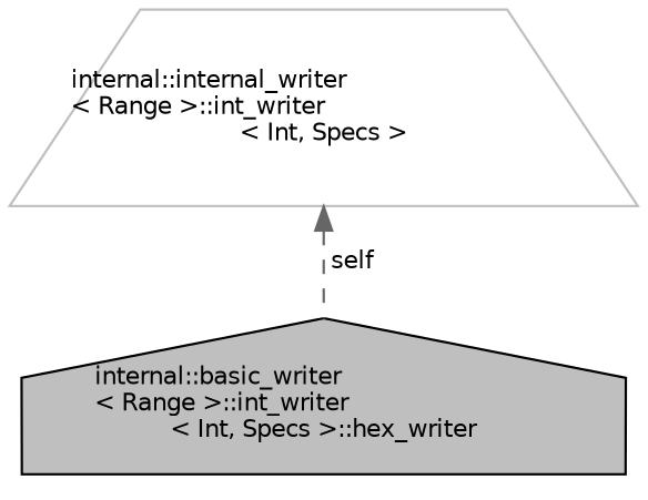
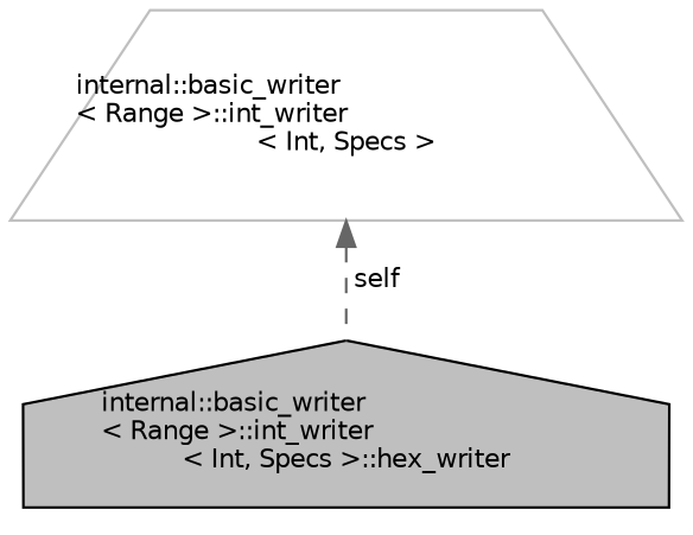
  digraph {
    node [fontname=Helvetica fontsize=10 style=filled]
    n1 [color=black fillcolor=grey75 fontcolor=black height=0.2 label="internal::basic_writer\l\< Range \>::int_writer\l\< Int, Specs \>::hex_writer" shape=house width=0.4]
-   n2 [color=grey75 fillcolor=white height=0.2 label="internal::internal_writer\l\< Range \>::int_writer\l\< Int, Specs \>" shape=trapezium width=0.4]
+   n2 [color=grey75 fillcolor=white height=0.2 label="internal::basic_writer\l\< Range \>::int_writer\l\< Int, Specs \>" shape=trapezium width=0.4]
    n2 -> n1 [color=gray40 dir=back fontname=Helvetica fontsize=10 label=" self" labelfontname=Helvetica labelfontsize=10 style=dashed]
  }
